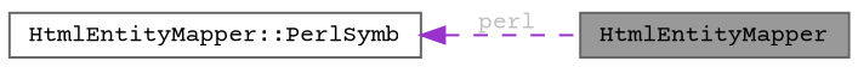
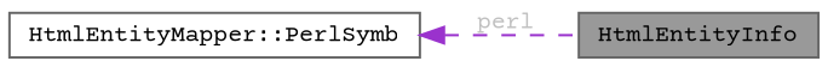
  digraph {
    rankdir=LR
    fontname="Courier Prime"
    node [color=gray40 fontname="Courier Prime" fontsize=10 shape=box style=filled]
-   n1 [fillcolor=grey60 fontcolor=black height=0.2 label=HtmlEntityMapper width=0.4]
+   n1 [fillcolor=grey60 fontcolor=black height=0.2 label=HtmlEntityInfo width=0.4]
    n2 [fillcolor=white height=0.2 label="HtmlEntityMapper::PerlSymb" width=0.4]
    n2 -> n1 [color=darkorchid3 dir=back fontcolor=grey fontname="Courier Prime" fontsize=10 label=" perl" labelfontname=Helvetica labelfontsize=10 style=dashed]
  }
